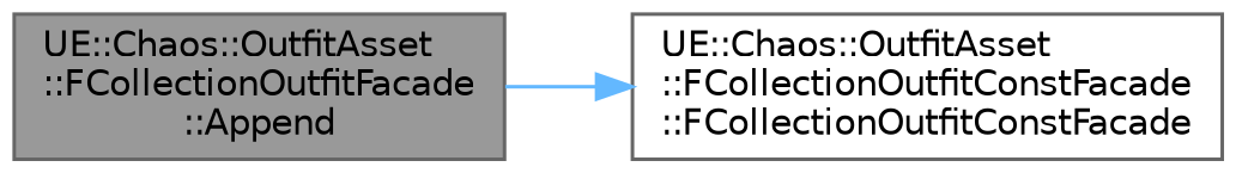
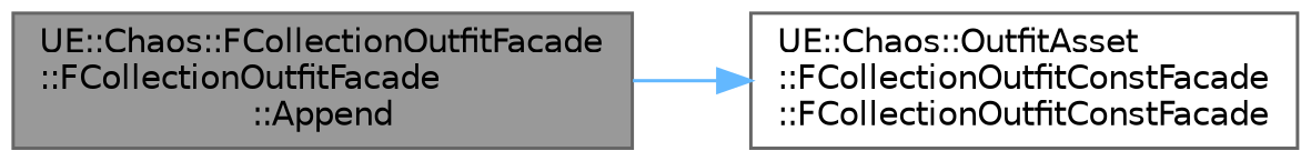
  digraph {
    rankdir=LR
    node [fontname=Helvetica fontsize=10 shape=box style=filled]
-   n1 [color=gray40 fillcolor=grey60 fontcolor=black height=0.2 label="UE::Chaos::OutfitAsset\l::FCollectionOutfitFacade\l::Append" width=0.4]
+   n1 [color=gray40 fillcolor=grey60 fontcolor=black height=0.2 label="UE::Chaos::FCollectionOutfitFacade\l::FCollectionOutfitFacade\l::Append" width=0.4]
    n2 [color=grey40 fillcolor=white height=0.2 label="UE::Chaos::OutfitAsset\l::FCollectionOutfitConstFacade\l::FCollectionOutfitConstFacade" width=0.4]
    n1 -> n2 [color=steelblue1 fontname=Helvetica fontsize=10 labelfontname=Helvetica labelfontsize=10 style=solid]
  }
